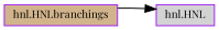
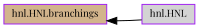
  digraph {
    rankdir=LR
    fontname="Playfair Display"
    node [color=purple fontname="Playfair Display" fontsize=10 shape=record style=filled]
    n1 [fillcolor=tan height=0.2 label="hnl.HNLbranchings" width=0.4]
    n2 [fillcolor=lightgrey height=0.2 label="hnl.HNL" width=0.4]
-   n2 -> n1 [color=black dir=back fontname="Playfair Display" fontsize=10 labelfontname=Helvetica labelfontsize=10 style=solid]
+   n1 -> n2 [color=black dir=back fontname="Playfair Display" fontsize=10 labelfontname=Helvetica labelfontsize=10 style=solid]
  }
